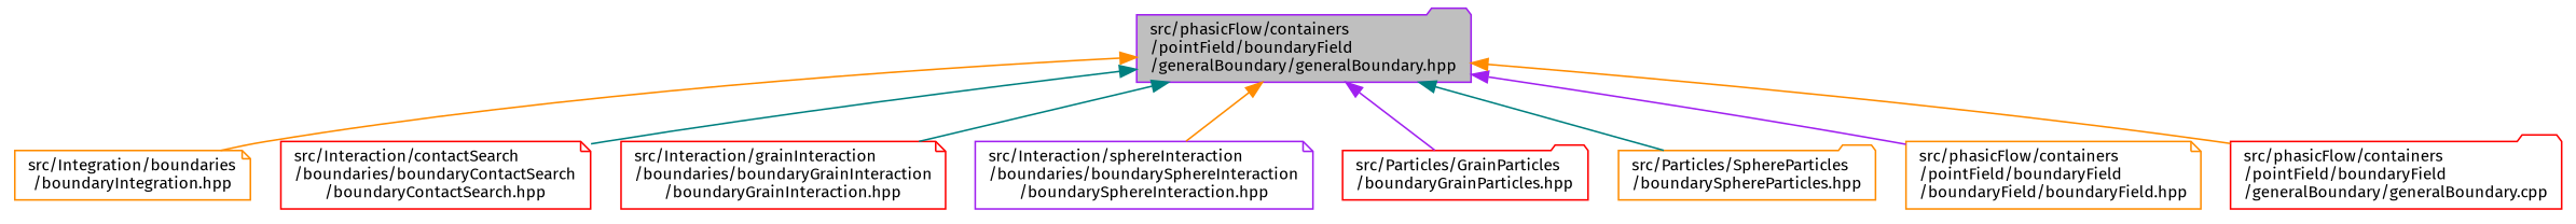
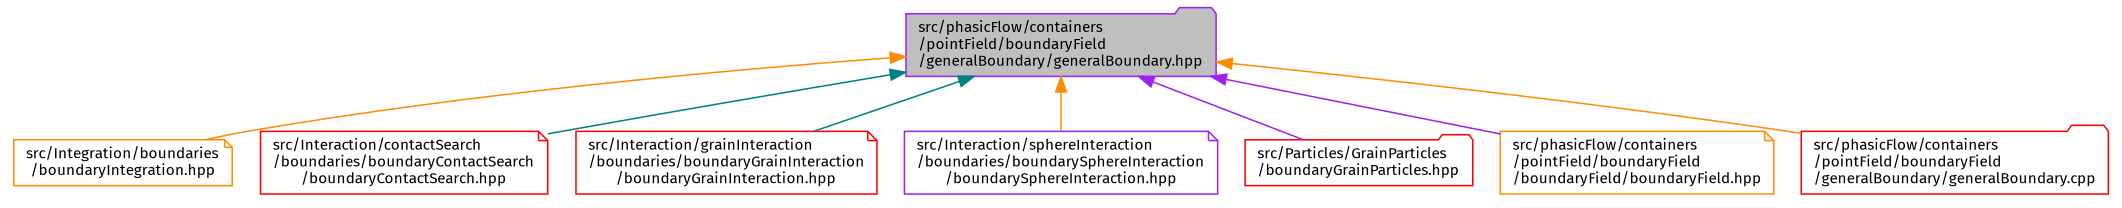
  digraph {
    fontname="Fira Sans"
    node [color=red fillcolor=white fontname="Fira Sans" fontsize=10 shape=note style=filled]
    edge [color=darkorange dir=back fontname="Fira Sans" fontsize=10 labelfontname=Helvetica labelfontsize=10 style=solid]
    n1 [color=purple fillcolor=grey75 fontcolor=black height=0.2 label="src/phasicFlow/containers\l/pointField/boundaryField\l/generalBoundary/generalBoundary.hpp" shape=folder width=0.4]
    n2 [color=darkorange height=0.2 label="src/Integration/boundaries\l/boundaryIntegration.hpp" width=0.4]
    n3 [height=0.2 label="src/Interaction/contactSearch\l/boundaries/boundaryContactSearch\l/boundaryContactSearch.hpp" width=0.4]
    n4 [height=0.2 label="src/Interaction/grainInteraction\l/boundaries/boundaryGrainInteraction\l/boundaryGrainInteraction.hpp" width=0.4]
    n5 [color=purple height=0.2 label="src/Interaction/sphereInteraction\l/boundaries/boundarySphereInteraction\l/boundarySphereInteraction.hpp" width=0.4]
    n6 [height=0.2 label="src/Particles/GrainParticles\l/boundaryGrainParticles.hpp" shape=folder width=0.4]
-   n7 [color=darkorange height=0.2 label="src/Particles/SphereParticles\l/boundarySphereParticles.hpp" shape=folder width=0.4]
    n8 [color=darkorange height=0.2 label="src/phasicFlow/containers\l/pointField/boundaryField\l/boundaryField/boundaryField.hpp" width=0.4]
    n9 [height=0.2 label="src/phasicFlow/containers\l/pointField/boundaryField\l/generalBoundary/generalBoundary.cpp" shape=folder width=0.4]
    n1 -> n2
    n1 -> n3 [color=teal]
    n1 -> n4 [color=teal]
    n1 -> n5
    n1 -> n6 [color=purple]
-   n1 -> n7 [color=teal]
    n1 -> n8 [color=purple]
    n1 -> n9
  }
